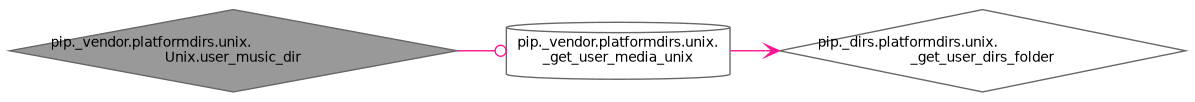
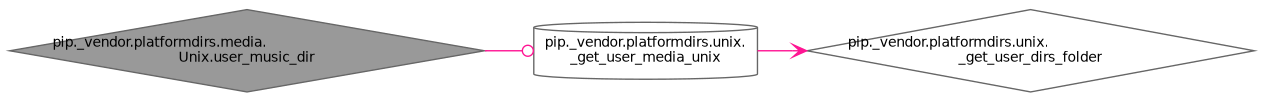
  digraph {
    rankdir=LR
    node [color=grey40 fillcolor=white fontname=Helvetica fontsize=10 shape=diamond style=filled]
    edge [color=deeppink fontname=Helvetica fontsize=10 labelfontname=Helvetica labelfontsize=10 style=solid]
-   n1 [color=gray40 fillcolor=grey60 fontcolor=black height=0.2 label="pip._vendor.platformdirs.unix.\lUnix.user_music_dir" width=0.4]
+   n1 [color=gray40 fillcolor=grey60 fontcolor=black height=0.2 label="pip._vendor.platformdirs.media.\lUnix.user_music_dir" width=0.4]
    n2 [height=0.2 label="pip._vendor.platformdirs.unix.\l_get_user_media_unix" shape=cylinder width=0.4]
-   n3 [height=0.2 label="pip._dirs.platformdirs.unix.\l_get_user_dirs_folder" width=0.4]
+   n3 [height=0.2 label="pip._vendor.platformdirs.unix.\l_get_user_dirs_folder" width=0.4]
    n1 -> n2 [arrowhead=odot]
    n2 -> n3 [arrowhead=vee]
  }
